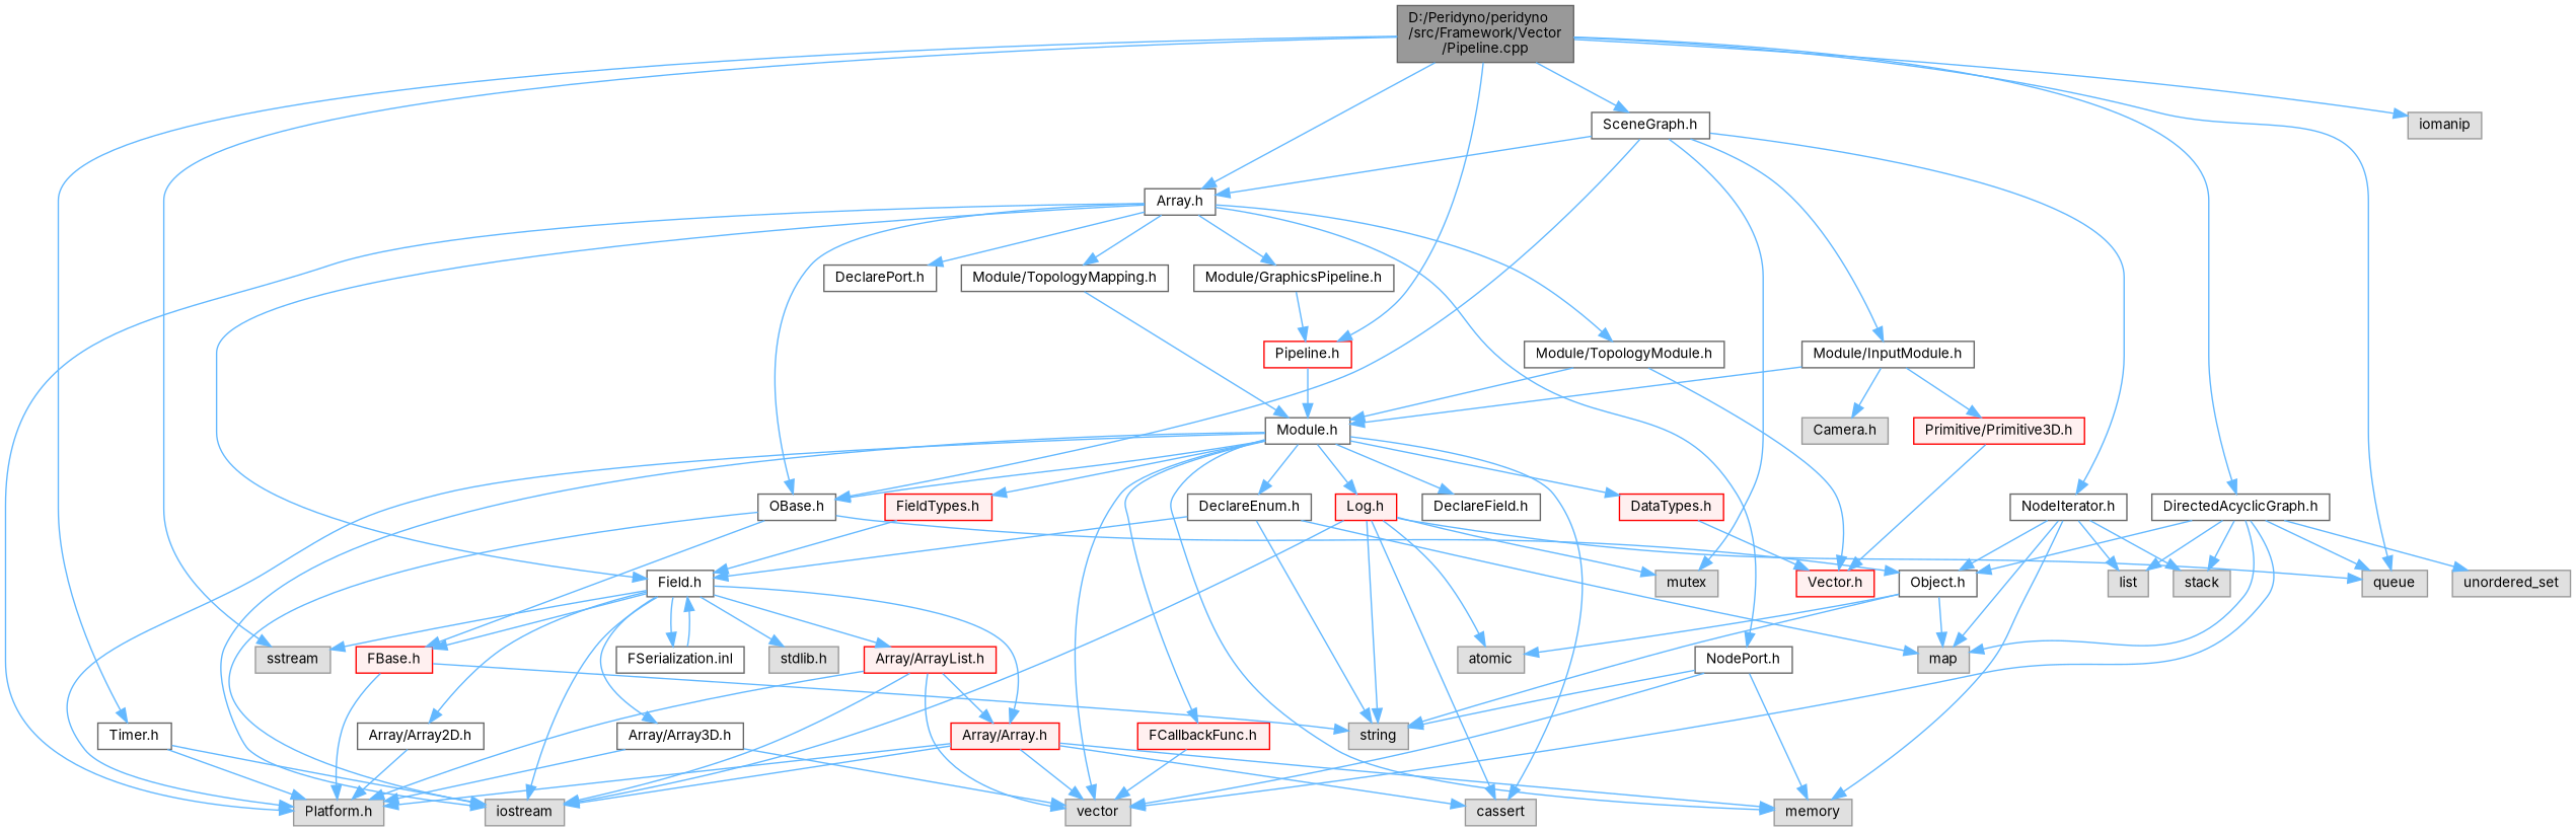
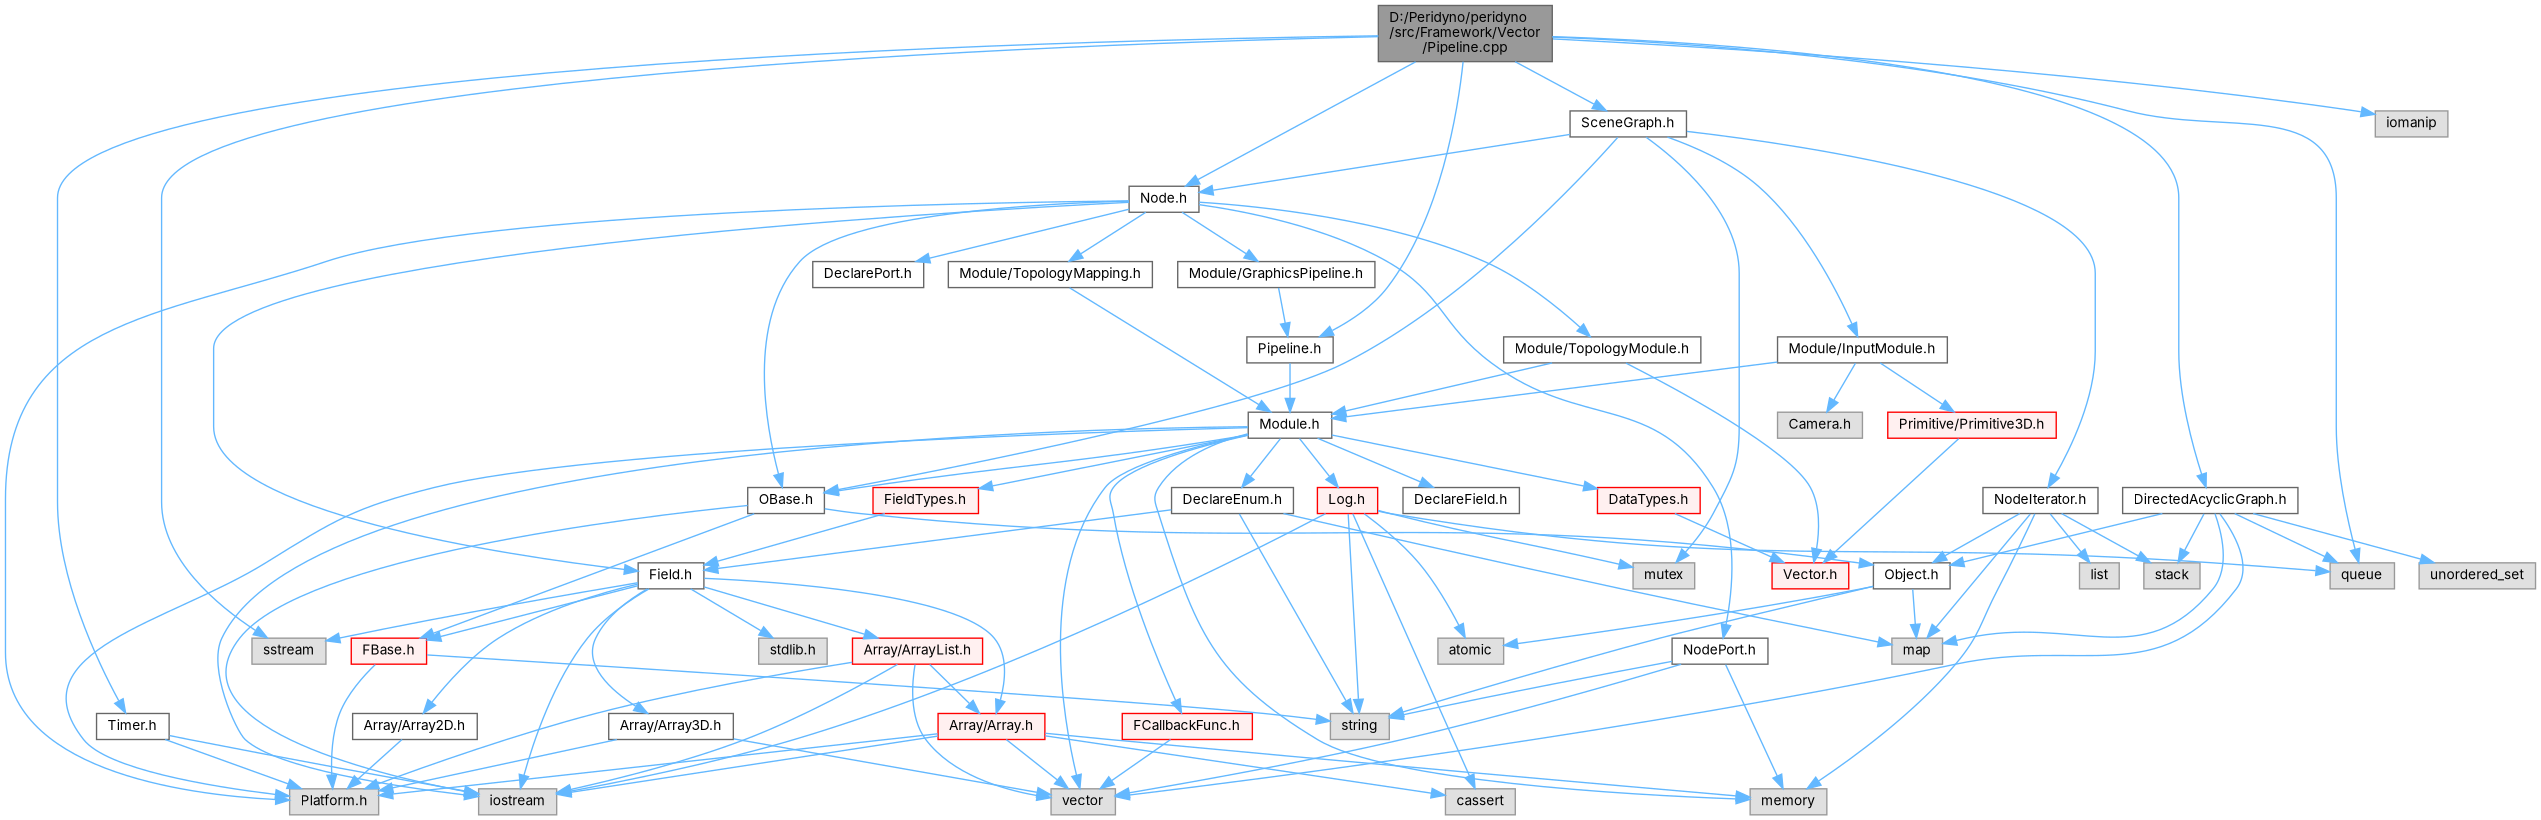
  digraph {
    fontname=Inter
    node [color=grey40 fillcolor=white fontname=Inter fontsize=10 shape=box style=filled]
    edge [color=steelblue1 fontname=Inter fontsize=10 labelfontname=Helvetica labelfontsize=10 style=solid]
    n1 [color=gray40 fillcolor=grey60 fontcolor=black height=0.2 label="D:/Peridyno/peridyno\l/src/Framework/Vector\l/Pipeline.cpp" width=0.4]
-   n2 [color=red height=0.2 label="Pipeline.h" width=0.4]
+   n2 [height=0.2 label="Pipeline.h" width=0.4]
    n3 [color=grey60 fillcolor="#E0E0E0" height=0.2 label=queue width=0.4]
    n4 [color=grey60 fillcolor="#E0E0E0" height=0.2 label=sstream width=0.4]
-   n5 [height=0.2 label="Array.h" width=0.4]
+   n5 [height=0.2 label="Node.h" width=0.4]
    n6 [height=0.2 label="SceneGraph.h" width=0.4]
    n7 [height=0.2 label="DirectedAcyclicGraph.h" width=0.4]
    n8 [height=0.2 label="Timer.h" width=0.4]
    n9 [color=grey60 fillcolor="#E0E0E0" height=0.2 label=iomanip width=0.4]
    n10 [height=0.2 label="Module.h" width=0.4]
    n11 [color=grey60 fillcolor="#E0E0E0" height=0.2 label="Platform.h" width=0.4]
    n12 [height=0.2 label="OBase.h" width=0.4]
    n13 [height=0.2 label="Field.h" width=0.4]
    n14 [height=0.2 label="DeclarePort.h" width=0.4]
    n15 [height=0.2 label="NodePort.h" width=0.4]
    n16 [height=0.2 label="Module/TopologyModule.h" width=0.4]
    n17 [height=0.2 label="Module/TopologyMapping.h" width=0.4]
    n18 [height=0.2 label="Module/GraphicsPipeline.h" width=0.4]
    n19 [color=grey60 fillcolor="#E0E0E0" height=0.2 label=mutex width=0.4]
    n20 [height=0.2 label="NodeIterator.h" width=0.4]
    n21 [height=0.2 label="Module/InputModule.h" width=0.4]
    n22 [color=grey60 fillcolor="#E0E0E0" height=0.2 label=vector width=0.4]
    n23 [height=0.2 label="Object.h" width=0.4]
    n24 [color=grey60 fillcolor="#E0E0E0" height=0.2 label=map width=0.4]
    n25 [color=grey60 fillcolor="#E0E0E0" height=0.2 label=stack width=0.4]
    n26 [color=grey60 fillcolor="#E0E0E0" height=0.2 label=list width=0.4]
    n27 [color=grey60 fillcolor="#E0E0E0" height=0.2 label=unordered_set width=0.4]
    n28 [color=grey60 fillcolor="#E0E0E0" height=0.2 label=iostream width=0.4]
    n29 [color=grey60 fillcolor="#E0E0E0" height=0.2 label=memory width=0.4]
    n30 [color=grey60 fillcolor="#E0E0E0" height=0.2 label=cassert width=0.4]
    n31 [color=red fillcolor="#FFF0F0" height=0.2 label="Log.h" width=0.4]
    n32 [color=red fillcolor="#FFF0F0" height=0.2 label="DataTypes.h" width=0.4]
    n33 [height=0.2 label="DeclareEnum.h" width=0.4]
    n34 [height=0.2 label="DeclareField.h" width=0.4]
    n35 [color=red fillcolor="#FFF0F0" height=0.2 label="FCallbackFunc.h" width=0.4]
    n36 [color=red fillcolor="#FFF0F0" height=0.2 label="FieldTypes.h" width=0.4]
    n37 [color=red fillcolor="#FFF0F0" height=0.2 label="FBase.h" width=0.4]
    n38 [color=grey60 fillcolor="#E0E0E0" height=0.2 label=string width=0.4]
    n39 [color=grey60 fillcolor="#E0E0E0" height=0.2 label=atomic width=0.4]
    n40 [color=red fillcolor="#FFF0F0" height=0.2 label="Vector.h" width=0.4]
    n41 [color=grey60 fillcolor="#E0E0E0" height=0.2 label="stdlib.h" width=0.4]
    n42 [color=red fillcolor="#FFF0F0" height=0.2 label="Array/Array.h" width=0.4]
    n43 [height=0.2 label="Array/Array2D.h" width=0.4]
    n44 [height=0.2 label="Array/Array3D.h" width=0.4]
    n45 [color=red fillcolor="#FFF0F0" height=0.2 label="Array/ArrayList.h" width=0.4]
-   n46 [height=0.2 label="FSerialization.inl" width=0.4]
    n47 [color=grey60 fillcolor="#E0E0E0" height=0.2 label="Camera.h" width=0.4]
    n48 [color=red fillcolor="#FFF0F0" height=0.2 label="Primitive/Primitive3D.h" width=0.4]
    n1 -> n2
    n1 -> n3
    n1 -> n4
    n1 -> n5
    n1 -> n6
    n1 -> n7
    n1 -> n8
    n1 -> n9
    n2 -> n10
    n5 -> n11
    n5 -> n12
    n5 -> n13
    n5 -> n14
    n5 -> n15
    n5 -> n16
    n5 -> n17
    n5 -> n18
    n6 -> n5
    n6 -> n12
    n6 -> n19
    n6 -> n20
    n6 -> n21
    n7 -> n3
    n7 -> n22
    n7 -> n23
    n7 -> n24
    n7 -> n25
-   n7 -> n26
    n7 -> n27
    n8 -> n11
    n8 -> n28
    n10 -> n11
    n10 -> n12
    n10 -> n22
    n10 -> n28
    n10 -> n29
-   n10 -> n30
    n10 -> n31
    n10 -> n32
    n10 -> n33
    n10 -> n34
    n10 -> n35
    n10 -> n36
    n12 -> n23
    n12 -> n28
    n12 -> n37
    n13 -> n4
    n13 -> n28
    n13 -> n37
    n13 -> n41
    n13 -> n42
    n13 -> n43
    n13 -> n44
    n13 -> n45
-   n13 -> n46
    n15 -> n22
    n15 -> n29
    n15 -> n38
    n16 -> n10
    n16 -> n40
    n17 -> n10
    n18 -> n2
    n20 -> n23
    n20 -> n24
    n20 -> n25
    n20 -> n26
    n20 -> n29
    n21 -> n10
    n21 -> n47
    n21 -> n48
    n23 -> n24
    n23 -> n38
    n23 -> n39
    n31 -> n3
    n31 -> n19
    n31 -> n28
    n31 -> n30
    n31 -> n38
    n31 -> n39
    n32 -> n40
    n33 -> n13
    n33 -> n24
    n33 -> n38
    n35 -> n22
    n36 -> n13
    n37 -> n11
    n37 -> n38
    n42 -> n11
    n42 -> n22
    n42 -> n28
    n42 -> n29
    n42 -> n30
    n43 -> n11
    n44 -> n11
    n44 -> n22
    n45 -> n11
    n45 -> n22
    n45 -> n28
    n45 -> n42
-   n46 -> n13
    n48 -> n40
  }
